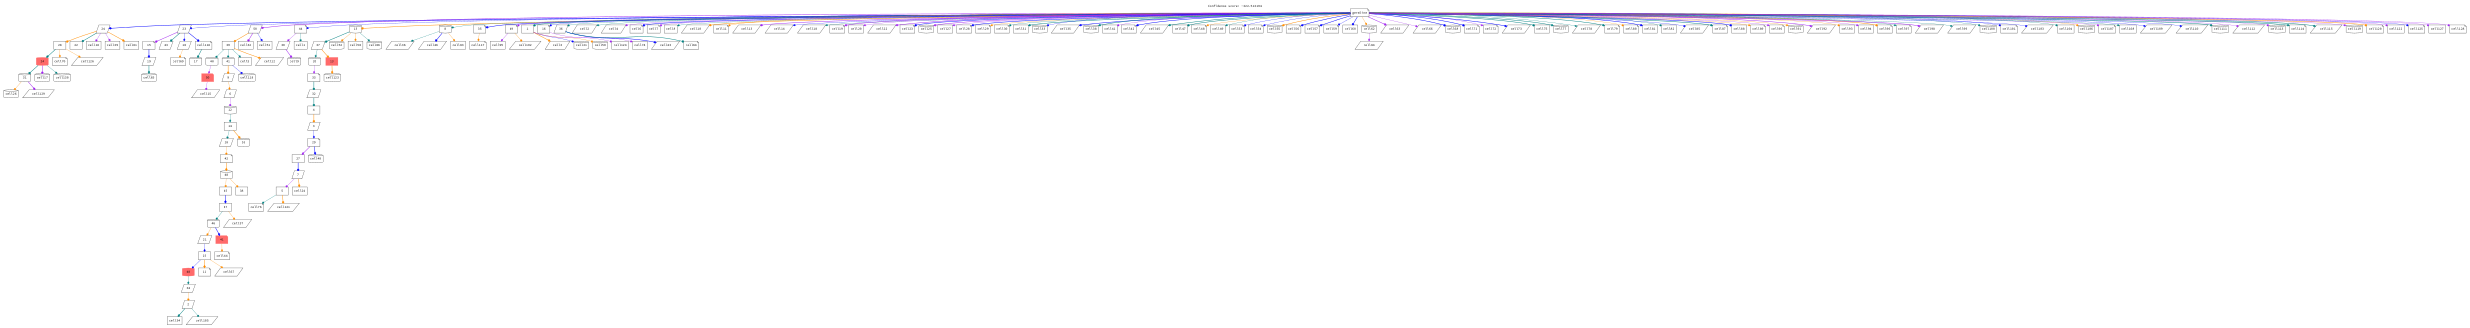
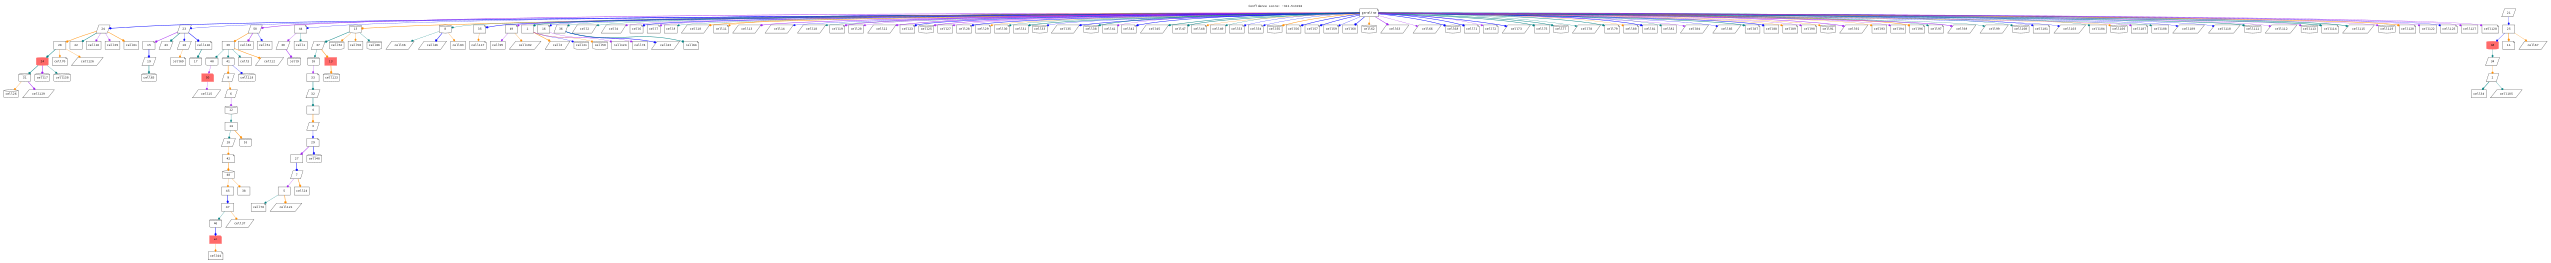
  digraph {
    fontname="Source Code Pro"
    label="Confidence score: -322.513194"
    labelloc=t
    node [fontname="Source Code Pro" shape=parallelogram]
    edge [arrowhead=diamond color=teal fontname="Source Code Pro" style=solid]
    n1 [color=indianred1 label=24 shape=cylinder style=filled]
    n2 [label=31 shape=cylinder]
    cell17 [shape=cylinder]
    cell130 [shape=cylinder]
    cell26 [shape=cylinder]
    cell129
    n7 [label=28 shape=box]
    cell70 [shape=note]
    cell126
    n10 [label=24]
    n11 [label=22 shape=box]
    cell16 [shape=box]
    cell39 [shape=box]
    cell61 [shape=box]
    n15 [label=15 shape=note]
    n16 [label=19]
    cell65 [shape=cylinder]
    n18 [label=23]
    n19 [label=43]
    n20 [label=18]
    cell116 [shape=note]
    cell69 [shape=note]
    n23 [label=17 shape=cylinder]
    n24 [label=40 shape=cylinder]
    n25 [color=indianred1 label=50 shape=note style=filled]
    cell15
    n27 [label=34]
    n28 [label=2]
    cell34 [shape=box]
    cell105
    n31 [color=indianred1 label=48 shape=cylinder style=filled]
    n32 [label=25 shape=box]
    n33 [label=11 shape=note]
    cell67
    n35 [label=21]
    n36 [label=46 shape=cylinder]
    n37 [color=indianred1 label=41 shape=note style=filled]
    cell44 [shape=note]
    n39 [label=47 shape=box]
    cell37
    n41 [label=45 shape=box]
    n42 [label=48 shape=cylinder]
    n43 [label=38 shape=box]
    n44 [label=42 shape=note]
    n45 [label=10]
    n46 [label=14 shape=box]
    n47 [label=26 shape=cylinder]
    n48 [label=12 shape=cylinder]
    n49 [label=6]
    n50 [label=9]
    n51 [label=41 shape=cylinder]
    cell118 [shape=cylinder]
    n53 [label=39 shape=box]
    cell5 [shape=box]
    cell12
    n56 [label=50]
    cell32 [shape=box]
    cell51 [shape=box]
    n59 [label=44 shape=note]
    n60 [label=30]
    cell1 [shape=box]
    cell9 [shape=cylinder]
    n63 [label=7]
    n64 [label=5 shape=box]
    cell24 [shape=box]
    cell76 [shape=note]
    cell121
    n68 [label=27 shape=box]
    n69 [label=29 shape=note]
    cell40 [shape=cylinder]
    n71 [label=3]
    n72 [label=4 shape=box]
    n73 [label=32]
    n74 [label=33 shape=note]
    n75 [label=20 shape=cylinder]
    n76 [label=37]
    n77 [color=indianred1 label=13 shape=box style=filled]
    cell123 [shape=cylinder]
    n79 [label=13 shape=cylinder]
    cell52 [shape=cylinder]
    cell58 [shape=box]
    cell86 [shape=cylinder]
    n83 [label=germline shape=note]
    n84 [label=8 shape=cylinder]
    n85 [label=35 shape=note]
    n86 [label=49 shape=note]
    n87 [label=1 shape=box]
    n88 [label=16 shape=note]
    n89 [label=36]
    cell2
    cell4
    cell6 [shape=note]
    cell7 [shape=note]
    cell8 [shape=box]
    cell10
    cell11 [shape=note]
    cell13
    cell14
    cell18
    cell19 [shape=note]
    cell20 [shape=box]
    cell22
    cell23 [shape=note]
    cell25 [shape=cylinder]
    cell27 [shape=box]
    cell28 [shape=note]
    cell29 [shape=note]
    cell30 [shape=note]
    cell31 [shape=box]
    cell33 [shape=cylinder]
    cell35
    cell38 [shape=cylinder]
    cell41 [shape=box]
    cell42 [shape=note]
    cell45
    cell47 [shape=box]
    cell48 [shape=note]
    cell49 [shape=box]
    cell53 [shape=note]
    cell54 [shape=note]
    cell55 [shape=cylinder]
    cell56 [shape=note]
    cell57 [shape=note]
    cell59 [shape=note]
    cell60 [shape=box]
    cell62 [shape=cylinder]
    cell63
    cell66
    cell68 [shape=cylinder]
    cell71 [shape=note]
    cell72 [shape=note]
    cell73
    cell75 [shape=box]
    cell77 [shape=cylinder]
    cell78
    cell79 [shape=note]
    cell80 [shape=note]
    cell81 [shape=box]
    cell82 [shape=box]
    cell84
    cell85
    cell87 [shape=note]
    cell88 [shape=box]
    cell89 [shape=note]
    cell90 [shape=note]
    cell91 [shape=cylinder]
    cell92
    cell93 [shape=box]
    cell94 [shape=box]
    cell96 [shape=note]
    cell97 [shape=note]
    cell98
    cell99
    cell100 [shape=cylinder]
    cell101 [shape=note]
    cell103
    cell104 [shape=box]
    cell106 [shape=cylinder]
    cell107 [shape=note]
    cell108 [shape=box]
    cell109
    cell110
    cell111 [shape=cylinder]
    cell112
    cell113 [shape=cylinder]
    cell114 [shape=note]
    cell115
    cell119 [shape=cylinder]
    cell120 [shape=note]
    cell122 [shape=box]
    cell125 [shape=note]
    cell127 [shape=box]
    cell128 [shape=note]
    cell36
    cell46
    cell83 [shape=box]
    cell117 [shape=note]
    cell95 [shape=box]
    cell102
    cell3
    cell21 [shape=cylinder]
    cell50 [shape=cylinder]
    cell124 [shape=box]
    cell74 [shape=box]
    cell43
    cell64 [shape=note]
    n1 -> n2 [arrowhead=dot style=bold]
    n1 -> cell17 [arrowhead=dot color=purple style=bold]
    n1 -> cell130
    n2 -> cell26 [arrowhead=dot color=darkorange]
    n2 -> cell129 [color=purple style=bold]
    n7 -> n1 [style=bold]
    n7 -> cell70 [color=darkorange]
    n7 -> cell126 [color=darkorange]
    n10 -> n7 [color=darkorange style=bold]
    n10 -> n11 [arrowhead=dot style=bold]
    n10 -> cell16 [arrowhead=dot color=purple]
    n10 -> cell39 [color=purple]
    n10 -> cell61 [color=darkorange style=bold]
    n15 -> n16 [arrowhead=dot color=blue style=bold]
    n16 -> cell65 [style=bold]
    n18 -> n15 [color=purple style=bold]
    n18 -> n19 [arrowhead=dot style=bold]
    n18 -> n20 [color=blue]
    n18 -> cell116 [arrowhead=dot color=blue style=bold]
    n20 -> cell69 [arrowhead=dot color=darkorange]
    cell116 -> n23 [arrowhead=dot style=bold]
    n24 -> n25 [color=purple]
    n25 -> cell15 [arrowhead=dot color=purple]
    n27 -> n28 [arrowhead=dot color=darkorange]
    n28 -> cell34 [style=bold]
    n28 -> cell105 [arrowhead=dot]
    n31 -> n27
    n32 -> n31 [arrowhead=dot color=blue]
    n32 -> n33 [color=darkorange style=bold]
    n32 -> cell67 [color=darkorange]
    n35 -> n32 [color=blue]
-   n36 -> n35 [color=darkorange]
    n36 -> n37 [color=blue style=bold]
    n37 -> cell44 [color=darkorange]
    n39 -> n36 [arrowhead=dot]
    n39 -> cell37 [arrowhead=dot color=darkorange]
    n41 -> n39 [color=blue style=bold]
    n42 -> n41 [arrowhead=dot color=darkorange]
    n42 -> n43 [arrowhead=dot color=darkorange]
    n44 -> n42 [color=darkorange style=bold]
    n45 -> n44 [arrowhead=dot color=darkorange]
    n46 -> n45 [arrowhead=dot]
    n46 -> n47 [color=darkorange style=bold]
    n48 -> n46
    n49 -> n48 [arrowhead=dot color=purple]
    n50 -> n49 [color=darkorange]
    n51 -> n50 [arrowhead=dot color=darkorange style=bold]
    n51 -> cell118 [arrowhead=dot color=blue]
    n53 -> n24 [arrowhead=dot]
    n53 -> n51 [arrowhead=dot]
    n53 -> cell5
    n53 -> cell12 [color=darkorange style=bold]
    n56 -> n53 [arrowhead=dot color=darkorange style=bold]
    n56 -> cell32 [arrowhead=dot color=purple style=bold]
    n56 -> cell51 [color=blue]
    n59 -> n60 [color=purple]
    n59 -> cell1 [arrowhead=dot]
    n60 -> cell9 [arrowhead=dot color=purple style=bold]
    n63 -> n64 [arrowhead=dot color=purple]
    n63 -> cell24 [color=darkorange style=bold]
    n64 -> cell76 [arrowhead=dot]
    n64 -> cell121 [arrowhead=dot color=darkorange style=bold]
    n68 -> n63 [arrowhead=dot color=blue style=bold]
    n69 -> n68 [color=purple style=bold]
    n69 -> cell40 [color=blue style=bold]
    n71 -> n69 [color=blue]
    n72 -> n71 [arrowhead=dot color=darkorange style=bold]
    n73 -> n72 [arrowhead=dot style=bold]
    n74 -> n73 [arrowhead=dot style=bold]
    n75 -> n74 [color=purple]
    n76 -> n75
    n76 -> n77 [arrowhead=dot color=darkorange style=bold]
    n77 -> cell123 [color=darkorange style=bold]
    n79 -> n76 [style=bold]
    n79 -> cell52 [color=darkorange]
    n79 -> cell58 [color=darkorange]
    n79 -> cell86
    n83 -> n10 [color=blue style=bold]
    n83 -> n18 [arrowhead=dot color=blue]
    n83 -> n56 [color=purple style=bold]
    n83 -> n59 [arrowhead=dot color=blue]
    n83 -> n79 [arrowhead=dot color=darkorange style=bold]
    n83 -> n84
    n83 -> n85 [color=blue style=bold]
    n83 -> n86 [arrowhead=dot color=purple]
    n83 -> n87 [arrowhead=dot style=bold]
    n83 -> n88 [arrowhead=dot color=blue]
    n83 -> n89 [arrowhead=dot]
    n83 -> cell2
    n83 -> cell4 [arrowhead=dot color=purple]
    n83 -> cell6 [arrowhead=dot color=blue style=bold]
    n83 -> cell7 [arrowhead=dot color=purple]
    n83 -> cell8
    n83 -> cell10 [arrowhead=dot color=darkorange style=bold]
    n83 -> cell11 [arrowhead=dot color=darkorange]
    n83 -> cell13 [arrowhead=dot color=purple style=bold]
    n83 -> cell14 [color=blue]
    n83 -> cell18
    n83 -> cell19 [color=purple style=bold]
    n83 -> cell20 [color=purple]
    n83 -> cell22 [color=purple style=bold]
    n83 -> cell23 [arrowhead=dot color=blue style=bold]
    n83 -> cell25 [color=purple style=bold]
    n83 -> cell27 [color=purple]
    n83 -> cell28 [color=blue style=bold]
    n83 -> cell29 [color=darkorange]
    n83 -> cell30 [arrowhead=dot]
    n83 -> cell31 [style=bold]
    n83 -> cell33 [arrowhead=dot color=blue]
    n83 -> cell35 [color=blue style=bold]
    n83 -> cell38 [style=bold]
    n83 -> cell41 [arrowhead=dot color=purple]
    n83 -> cell42 [color=blue style=bold]
    n83 -> cell45 [style=bold]
    n83 -> cell47 [arrowhead=dot style=bold]
    n83 -> cell48 [color=darkorange]
    n83 -> cell49
    n83 -> cell53 [arrowhead=dot color=blue]
    n83 -> cell54 [color=blue]
    n83 -> cell55 [color=darkorange style=bold]
    n83 -> cell56 [color=blue style=bold]
    n83 -> cell57 [color=blue style=bold]
    n83 -> cell59 [arrowhead=dot color=blue]
    n83 -> cell60 [arrowhead=dot color=blue style=bold]
    n83 -> cell62 [color=darkorange]
    n83 -> cell63 [color=purple style=bold]
    n83 -> cell66 [color=purple]
    n83 -> cell68 [arrowhead=dot color=blue style=bold]
    n83 -> cell71 [arrowhead=dot color=blue style=bold]
    n83 -> cell72 [color=purple]
    n83 -> cell73 [color=blue style=bold]
    n83 -> cell75 [arrowhead=dot style=bold]
    n83 -> cell77 [style=bold]
    n83 -> cell78
    n83 -> cell79 [style=bold]
    n83 -> cell80 [arrowhead=dot color=darkorange]
    n83 -> cell81 [color=blue style=bold]
    n83 -> cell82 [arrowhead=dot]
-   cell62 -> cell84 [color=purple]
+   n83 -> cell84 [color=purple]
    n83 -> cell85 [arrowhead=dot color=blue]
    n83 -> cell87 [style=bold]
    n83 -> cell88 [arrowhead=dot color=blue style=bold]
    n83 -> cell89 [color=darkorange]
    n83 -> cell90 [color=purple]
    n83 -> cell91 [color=darkorange]
    n83 -> cell92 [color=purple style=bold]
    n83 -> cell93 [arrowhead=dot color=darkorange]
    n83 -> cell94 [color=purple]
    n83 -> cell96 [arrowhead=dot color=darkorange style=bold]
    n83 -> cell97
    n83 -> cell98 [color=purple style=bold]
    n83 -> cell99
    n83 -> cell100 [arrowhead=dot]
    n83 -> cell101 [arrowhead=dot color=blue]
    n83 -> cell103 [arrowhead=dot color=blue]
    n83 -> cell104 [arrowhead=dot]
    n83 -> cell106 [arrowhead=dot color=darkorange]
    n83 -> cell107 [arrowhead=dot color=purple]
    n83 -> cell108
    n83 -> cell109 [color=blue]
    n83 -> cell110 [arrowhead=dot color=blue]
    n83 -> cell111 [arrowhead=dot style=bold]
    n83 -> cell112 [arrowhead=dot color=purple]
    n83 -> cell113 [arrowhead=dot color=purple]
    n83 -> cell114 [style=bold]
    n83 -> cell115 [style=bold]
    n83 -> cell119 [color=purple]
    n83 -> cell120 [arrowhead=dot color=darkorange style=bold]
    n83 -> cell122 [arrowhead=dot color=purple]
    n83 -> cell125 [arrowhead=dot color=blue]
    n83 -> cell127 [arrowhead=dot color=purple]
    n83 -> cell128 [arrowhead=dot color=purple]
    n84 -> cell36
    n84 -> cell46 [arrowhead=dot color=blue style=bold]
    n84 -> cell83 [color=darkorange]
    n85 -> cell117 [color=darkorange]
    n86 -> cell95 [color=purple]
    n86 -> cell102 [arrowhead=dot color=darkorange]
    n87 -> cell3 [color=darkorange style=bold]
    n87 -> cell21 [color=blue]
    n87 -> cell50 [arrowhead=dot color=darkorange]
    n87 -> cell124 [arrowhead=dot color=purple]
    n88 -> cell74 [color=purple]
    n89 -> cell43 [color=blue style=bold]
    n89 -> cell64 [arrowhead=dot style=bold]
  }
